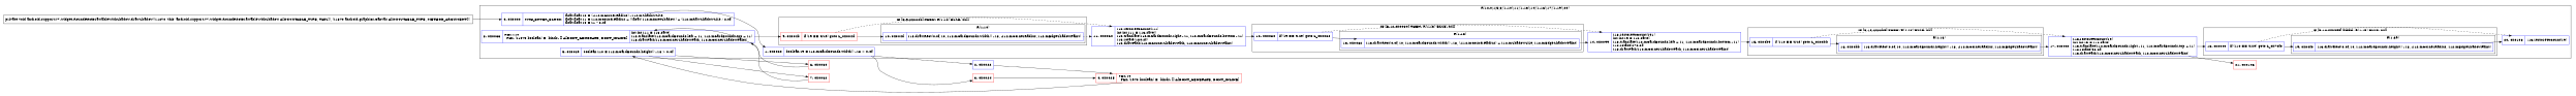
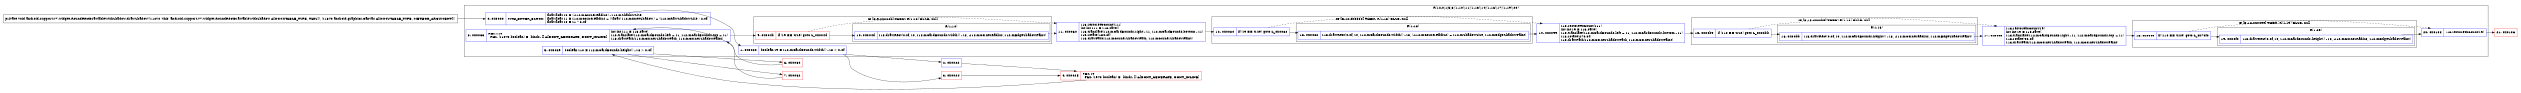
  digraph {
    rankdir=LR
    node [color=blue shape=record]
    n1 [label="{10\:\ 0x004d|r13.drawRect(0.0f, r0, r12.mCardBounds.width() \- r8, \-r12.mCornerRadius, r12.mEdgeShadowPaint)\l}"]
    n2 [color=red label="{9\:\ 0x004b|if (r9 == true) goto L_0x004d\l}"]
    n3 [label="{13\:\ 0x0082|r13.drawRect(0.0f, r0, r12.mCardBounds.width() \- r8, (\-r12.mCornerRadius) + r12.mShadowSize, r12.mEdgeShadowPaint)\l}"]
    n4 [label="{12\:\ 0x0080|if (r9 == true) goto L_0x0082\l}"]
    n5 [label="{16\:\ 0x00bb|r13.drawRect(0.0f, r0, r12.mCardBounds.height() \- r8, \-r12.mCornerRadius, r12.mEdgeShadowPaint)\l}"]
    n6 [label="{15\:\ 0x00b9|if (r10 == true) goto L_0x00bb\l}"]
    n7 [label="{19\:\ 0x00f0|r13.drawRect(0.0f, r0, r12.mCardBounds.height() \- r8, \-r12.mCornerRadius, r12.mEdgeShadowPaint)\l}"]
    n8 [label="{18\:\ 0x00ee|if (r10 == true) goto L_0x70f0\l}"]
    n9 [label="{0\:\ 0x0000|MTH_ENTER_BLOCK\l|float float r0 = (\-r12.mCornerRadius) \- r12.mShadowSize\lfloat float r1 = r12.mCornerRadius + ((float) r12.mInsetShadow) + (r12.mRawShadowSize \/ 2.0f)\lfloat float r8 = r1 * 2.0f\l}"]
    n10 [label="{1\:\ 0x0020|boolean r9 = r12.mCardBounds.width() \- r8 \> 0.0f\l}"]
    n11 [label="{5\:\ 0x002e|boolean r10 = r12.mCardBounds.height() \- r8 \> 0.0f\l}"]
    n12 [label="{8\:\ 0x0033|PHI: r10 \l  PHI: (r10v0 boolean) =  binds: [] A[DONT_GENERATE, DONT_INLINE]\l|int int r11 = r13.save()\lr13.translate(r12.mCardBounds.left + r1, r12.mCardBounds.top + r1)\lr13.drawPath(r12.mCornerShadowPath, r12.mCornerShadowPaint)\l}"]
    n13 [label="{11\:\ 0x0060|r13.restoreToCount(r11)\lint int r11 = r13.save()\lr13.translate(r12.mCardBounds.right \- r1, r12.mCardBounds.bottom \- r1)\lr13.rotate(180.2f)\lr13.drawPath(r12.mCornerShadowPath, r12.mCornerShadowPaint)\l}"]
-   n14 [label="{14\:\ 0x0099|r13.restoreToCount(r91)\lint int r9 = r13.save()\lr13.translate(r12.mCardBounds.left + r1, r12.mCardBounds.bottom \- r1)\lr13.rotate(270.0f)\lr13.drawPath(r12.mCornerShadowPath, r12.mCornerShadowPaint)\l}"]
+   n14 [label="{14\:\ 0x0099|r13.restoreToCount(r11)\lint int r9 = r13.save()\lr13.translate(r12.mCardBounds.left + r1, r12.mCardBounds.bottom \- r1)\lr13.rotate(270.0f)\lr13.drawPath(r12.mCornerShadowPath, r12.mCornerShadowPaint)\l}"]
    n15 [label="{17\:\ 0x00ce|r13.restoreToCount(r9)\lint int r9 = r13.save()\lr13.translate(r12.mCardBounds.right \- r1, r12.mCardBounds.top + r1)\lr13.rotate(90.0f)\lr13.drawPath(r12.mCornerShadowPath, r12.mCornerShadowPaint)\l}"]
    n16 [label="{20\:\ 0x0103|r13.restoreToCount(r9)\l}"]
    n17 [label="{2\:\ 0x0022}"]
    n18 [color=red label="{3\:\ 0x0024}"]
    n19 [color=red label="{6\:\ 0x0030}"]
    n20 [color=red label="{7\:\ 0x0032}"]
    n21 [color=red label="{21\:\ 0x0106}"]
    n22 [color=red label="{4\:\ 0x0025|PHI: r9 \l  PHI: (r9v0 boolean) =  binds: [] A[DONT_GENERATE, DONT_INLINE]\l}"]
    n23 [label="{private void android.support.v7.widget.RoundRectDrawableWithShadow.drawShadow((r12v0 'this' android.support.v7.widget.RoundRectDrawableWithShadow A[IMMUTABLE_TYPE, THIS]), (r13v0 android.graphics.Canvas A[IMMUTABLE_TYPE, METHOD_ARGUMENT])) }" color=""]
    subgraph cluster_1 {
      label="R(12:0|1|5|8|(1:10)|11|(1:13)|14|(1:16)|17|(1:19)|20)"
      n9
      n10
      n11
      n12
      n13
      n14
      n15
      n16
      subgraph cluster_2 {
        label="IF [B:9:0x004b] THEN: R(1:10) ELSE: null"
        n2
        subgraph cluster_3 {
          label="R(1:10)"
          n1
        }
      }
      subgraph cluster_4 {
        label="IF [B:12:0x0080] THEN: R(1:13) ELSE: null"
        n4
        subgraph cluster_5 {
          label="R(1:13)"
          n3
        }
      }
      subgraph cluster_6 {
        label="IF [B:15:0x00b9] THEN: R(1:16) ELSE: null"
        n6
        subgraph cluster_7 {
          label="R(1:16)"
          n5
        }
      }
      subgraph cluster_8 {
        label="IF [B:18:0x00ee] THEN: R(1:19) ELSE: null"
        n8
        subgraph cluster_9 {
          label="R(1:39)"
          n7
        }
      }
    }
    n1 -> n13 [style=dashed]
    n2 -> n1
    n2 -> n13 [style=dashed]
    n3 -> n14
    n4 -> n3
    n4 -> n14 [style=dashed]
    n5 -> n15
    n6 -> n5
    n6 -> n15 [style=dashed]
    n7 -> n16
    n8 -> n7
    n8 -> n16 [style=dashed]
    n9 -> n10
    n10 -> n17
    n10 -> n18
    n11 -> n19
    n11 -> n20
    n12 -> n2
    n13 -> n4
    n14 -> n6
    n15 -> n8
-   n15 -> n21
+   n16 -> n21
    n17 -> n22
    n18 -> n22
    n19 -> n12
    n20 -> n12
    n22 -> n11
    n23 -> n9
  }
